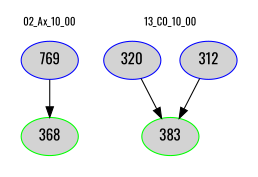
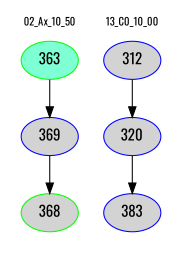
  digraph {
    fontname=Oswald
    node [color=blue fillcolor=lightgrey fontname=Oswald style=filled]
    edge [color=black fontname=Oswald]
-   n2 [label=769]
+   n1 [color=green fillcolor=aquamarine label=363]
+   n2 [label=369]
    n3 [color=green label=368]
    n4 [label=312]
    n5 [label=320]
-   n6 [color=green label=383]
+   n6 [label=383]
    subgraph cluster_1 {
      color=white
      fontsize=10
-     label="02_Ax_10_00"
+     label="02_Ax_10_50"
+     n1
      n2
      n3
    }
    subgraph cluster_2 {
      color=white
      fontsize=10
      label="13_C0_10_00"
      n4
      n5
      n6
    }
+   n1 -> n2
    n2 -> n3
-   n4 -> n6
+   n4 -> n5
    n5 -> n6
  }
